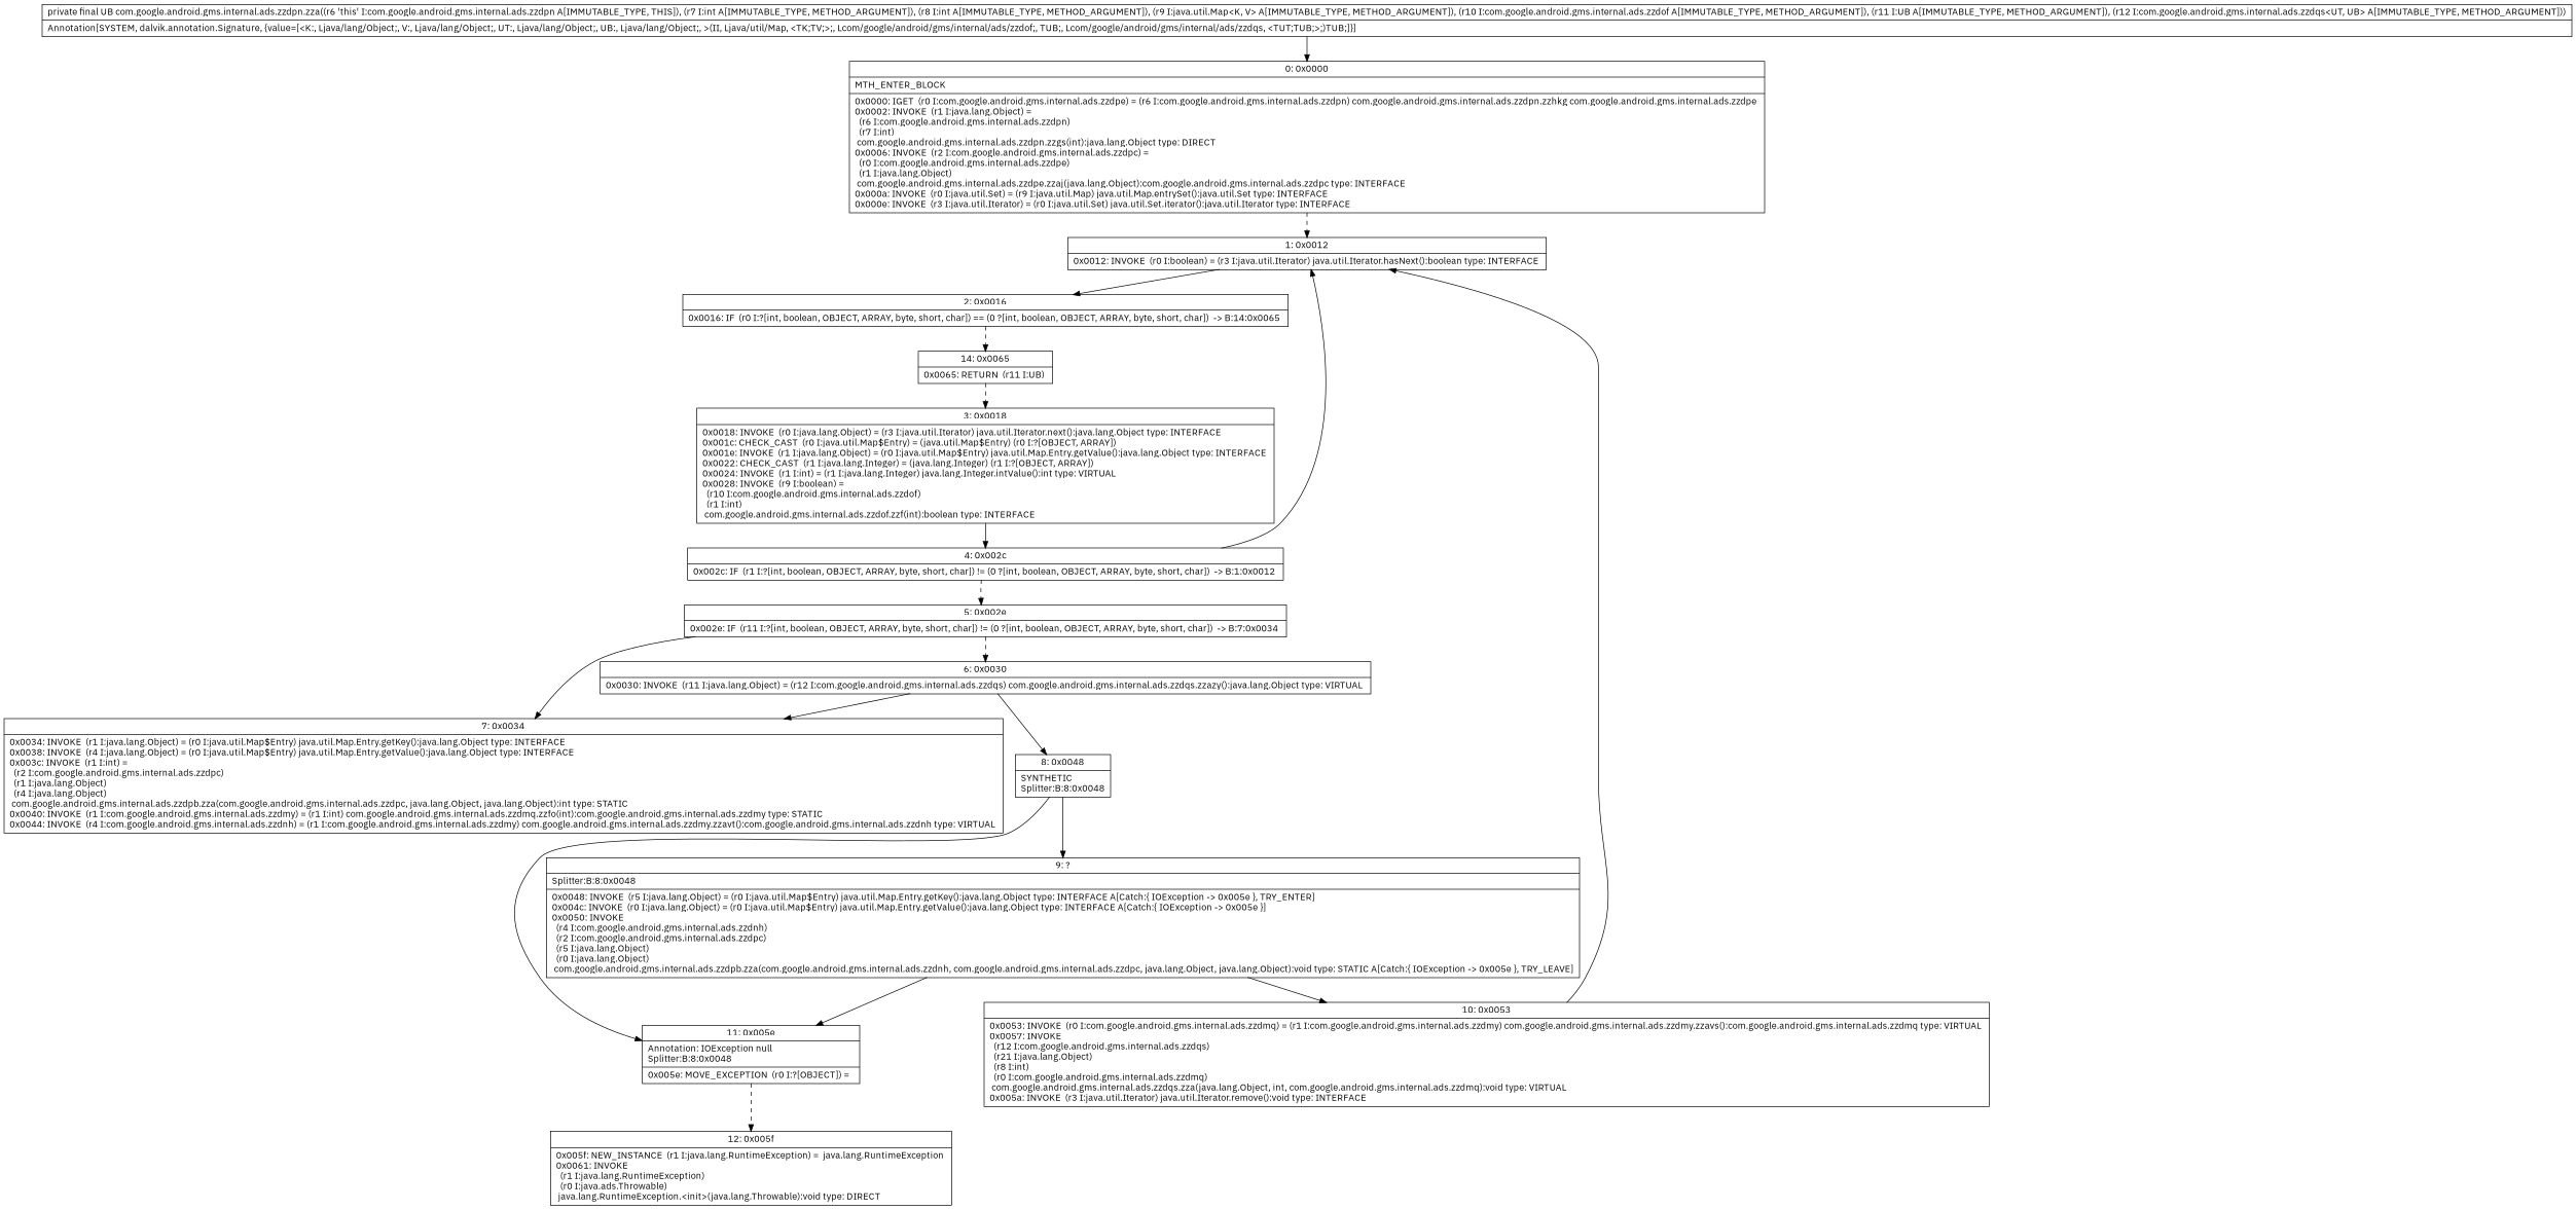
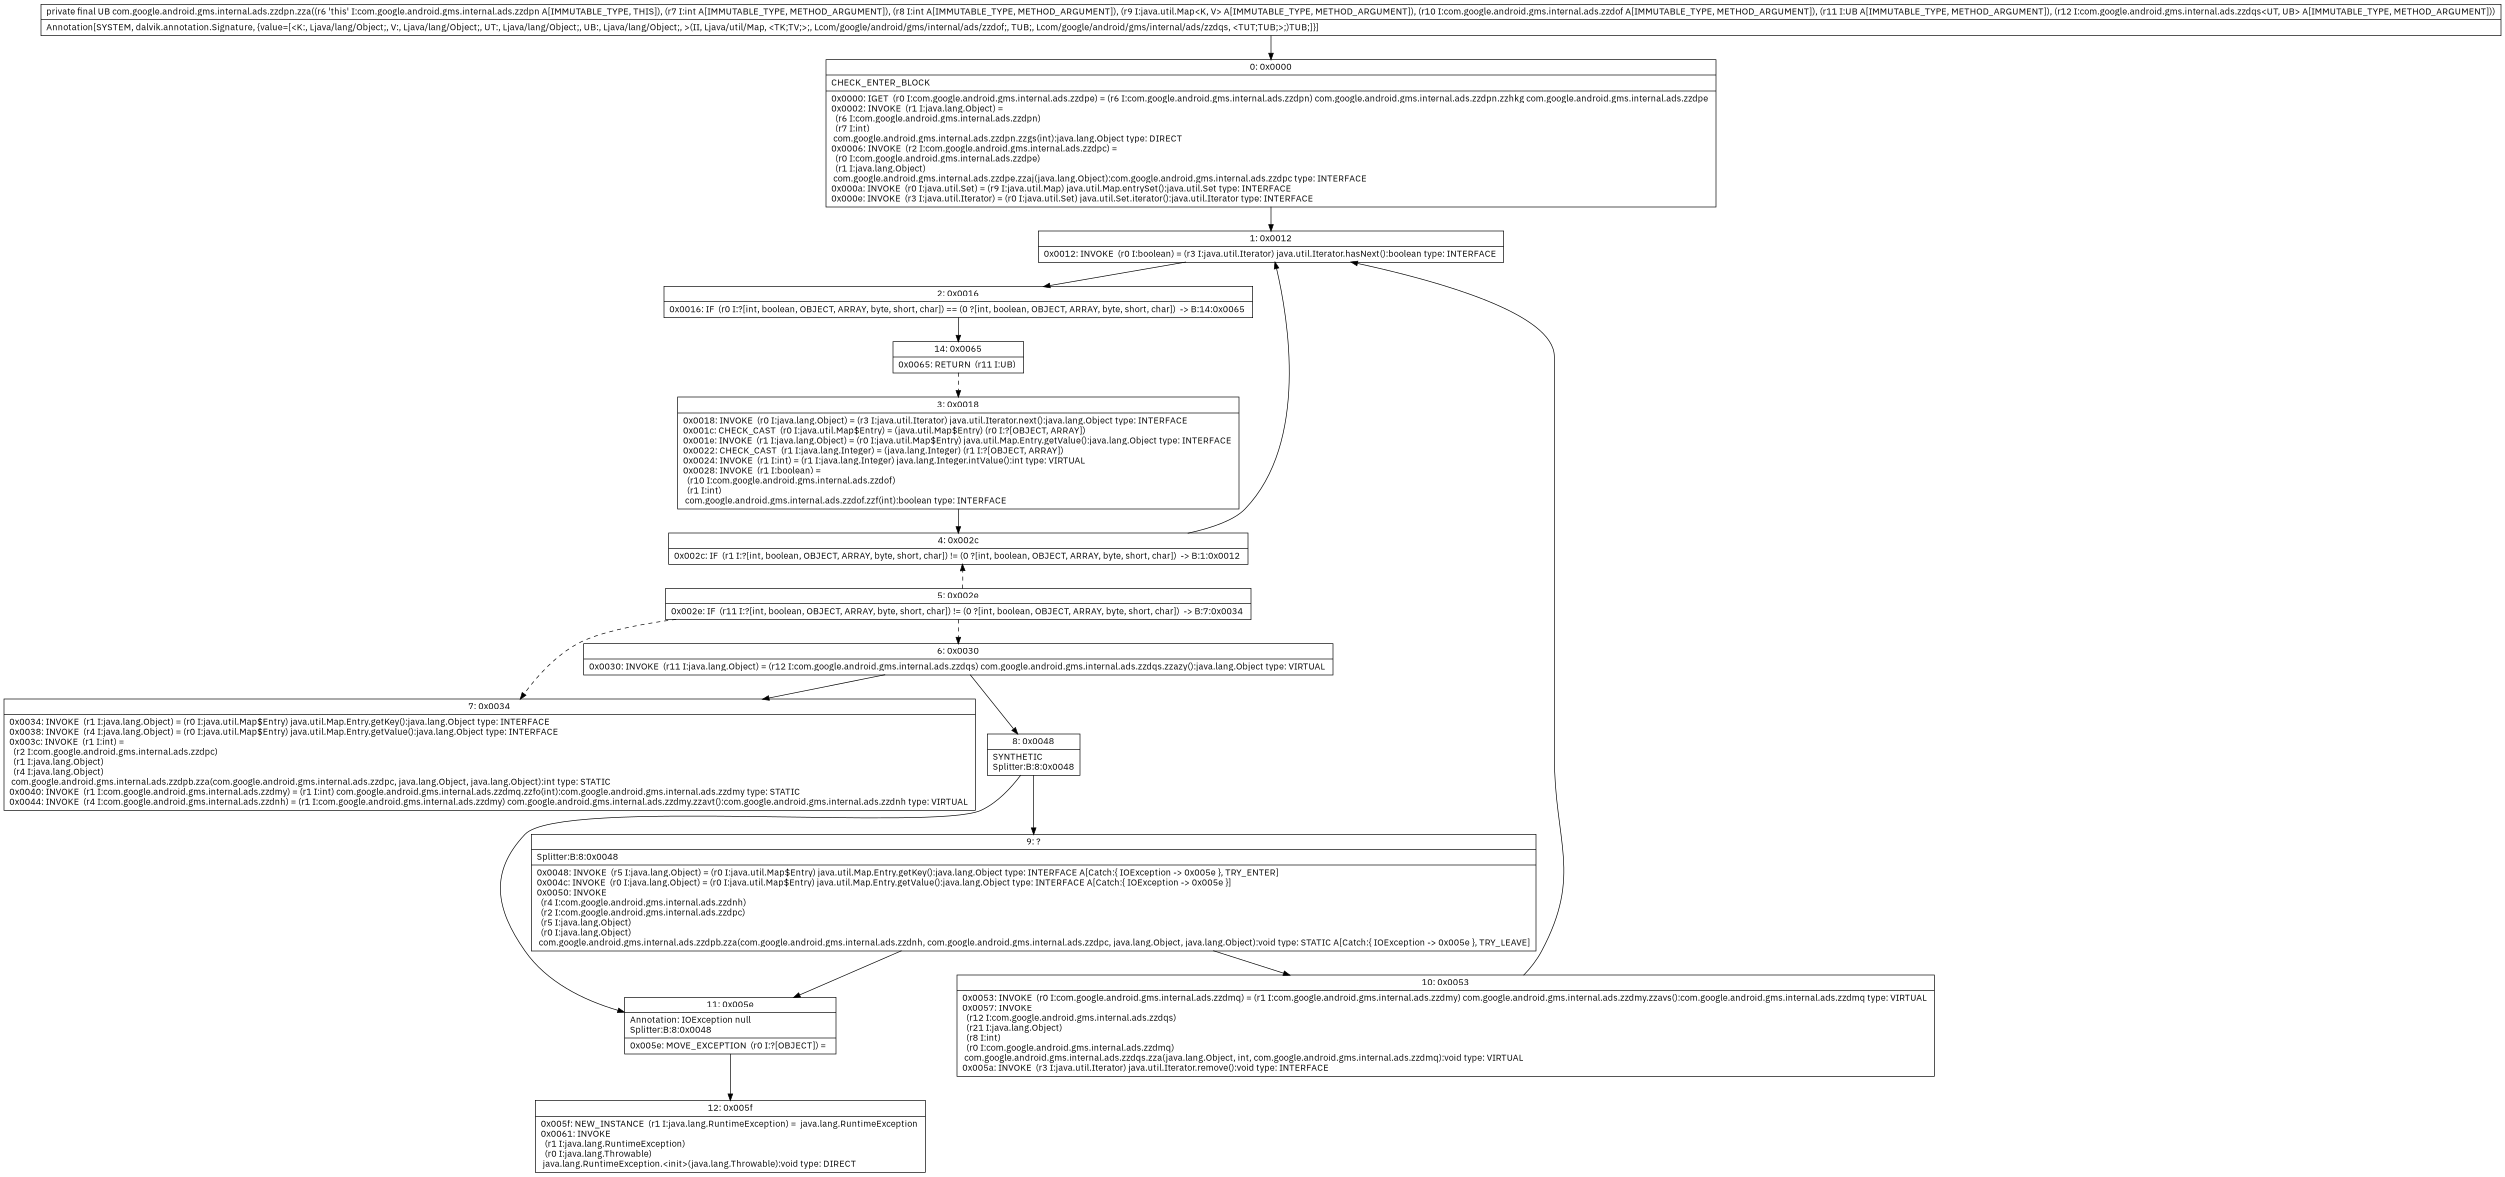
  digraph {
    fontname="IBM Plex Sans"
    node [fontname="IBM Plex Sans" shape=record]
    edge [fontname="IBM Plex Sans"]
-   n1 [label="{0\:\ 0x0000|MTH_ENTER_BLOCK\l|0x0000: IGET  (r0 I:com.google.android.gms.internal.ads.zzdpe) = (r6 I:com.google.android.gms.internal.ads.zzdpn) com.google.android.gms.internal.ads.zzdpn.zzhkg com.google.android.gms.internal.ads.zzdpe \l0x0002: INVOKE  (r1 I:java.lang.Object) = \l  (r6 I:com.google.android.gms.internal.ads.zzdpn)\l  (r7 I:int)\l com.google.android.gms.internal.ads.zzdpn.zzgs(int):java.lang.Object type: DIRECT \l0x0006: INVOKE  (r2 I:com.google.android.gms.internal.ads.zzdpc) = \l  (r0 I:com.google.android.gms.internal.ads.zzdpe)\l  (r1 I:java.lang.Object)\l com.google.android.gms.internal.ads.zzdpe.zzaj(java.lang.Object):com.google.android.gms.internal.ads.zzdpc type: INTERFACE \l0x000a: INVOKE  (r0 I:java.util.Set) = (r9 I:java.util.Map) java.util.Map.entrySet():java.util.Set type: INTERFACE \l0x000e: INVOKE  (r3 I:java.util.Iterator) = (r0 I:java.util.Set) java.util.Set.iterator():java.util.Iterator type: INTERFACE \l}"]
+   n1 [label="{0\:\ 0x0000|CHECK_ENTER_BLOCK\l|0x0000: IGET  (r0 I:com.google.android.gms.internal.ads.zzdpe) = (r6 I:com.google.android.gms.internal.ads.zzdpn) com.google.android.gms.internal.ads.zzdpn.zzhkg com.google.android.gms.internal.ads.zzdpe \l0x0002: INVOKE  (r1 I:java.lang.Object) = \l  (r6 I:com.google.android.gms.internal.ads.zzdpn)\l  (r7 I:int)\l com.google.android.gms.internal.ads.zzdpn.zzgs(int):java.lang.Object type: DIRECT \l0x0006: INVOKE  (r2 I:com.google.android.gms.internal.ads.zzdpc) = \l  (r0 I:com.google.android.gms.internal.ads.zzdpe)\l  (r1 I:java.lang.Object)\l com.google.android.gms.internal.ads.zzdpe.zzaj(java.lang.Object):com.google.android.gms.internal.ads.zzdpc type: INTERFACE \l0x000a: INVOKE  (r0 I:java.util.Set) = (r9 I:java.util.Map) java.util.Map.entrySet():java.util.Set type: INTERFACE \l0x000e: INVOKE  (r3 I:java.util.Iterator) = (r0 I:java.util.Set) java.util.Set.iterator():java.util.Iterator type: INTERFACE \l}"]
    n2 [label="{1\:\ 0x0012|0x0012: INVOKE  (r0 I:boolean) = (r3 I:java.util.Iterator) java.util.Iterator.hasNext():boolean type: INTERFACE \l}"]
    n3 [label="{2\:\ 0x0016|0x0016: IF  (r0 I:?[int, boolean, OBJECT, ARRAY, byte, short, char]) == (0 ?[int, boolean, OBJECT, ARRAY, byte, short, char])  \-\> B:14:0x0065 \l}"]
    n4 [label="{14\:\ 0x0065|0x0065: RETURN  (r11 I:UB) \l}"]
-   n5 [label="{3\:\ 0x0018|0x0018: INVOKE  (r0 I:java.lang.Object) = (r3 I:java.util.Iterator) java.util.Iterator.next():java.lang.Object type: INTERFACE \l0x001c: CHECK_CAST  (r0 I:java.util.Map$Entry) = (java.util.Map$Entry) (r0 I:?[OBJECT, ARRAY]) \l0x001e: INVOKE  (r1 I:java.lang.Object) = (r0 I:java.util.Map$Entry) java.util.Map.Entry.getValue():java.lang.Object type: INTERFACE \l0x0022: CHECK_CAST  (r1 I:java.lang.Integer) = (java.lang.Integer) (r1 I:?[OBJECT, ARRAY]) \l0x0024: INVOKE  (r1 I:int) = (r1 I:java.lang.Integer) java.lang.Integer.intValue():int type: VIRTUAL \l0x0028: INVOKE  (r9 I:boolean) = \l  (r10 I:com.google.android.gms.internal.ads.zzdof)\l  (r1 I:int)\l com.google.android.gms.internal.ads.zzdof.zzf(int):boolean type: INTERFACE \l}"]
+   n5 [label="{3\:\ 0x0018|0x0018: INVOKE  (r0 I:java.lang.Object) = (r3 I:java.util.Iterator) java.util.Iterator.next():java.lang.Object type: INTERFACE \l0x001c: CHECK_CAST  (r0 I:java.util.Map$Entry) = (java.util.Map$Entry) (r0 I:?[OBJECT, ARRAY]) \l0x001e: INVOKE  (r1 I:java.lang.Object) = (r0 I:java.util.Map$Entry) java.util.Map.Entry.getValue():java.lang.Object type: INTERFACE \l0x0022: CHECK_CAST  (r1 I:java.lang.Integer) = (java.lang.Integer) (r1 I:?[OBJECT, ARRAY]) \l0x0024: INVOKE  (r1 I:int) = (r1 I:java.lang.Integer) java.lang.Integer.intValue():int type: VIRTUAL \l0x0028: INVOKE  (r1 I:boolean) = \l  (r10 I:com.google.android.gms.internal.ads.zzdof)\l  (r1 I:int)\l com.google.android.gms.internal.ads.zzdof.zzf(int):boolean type: INTERFACE \l}"]
    n6 [label="{4\:\ 0x002c|0x002c: IF  (r1 I:?[int, boolean, OBJECT, ARRAY, byte, short, char]) != (0 ?[int, boolean, OBJECT, ARRAY, byte, short, char])  \-\> B:1:0x0012 \l}"]
    n7 [label="{5\:\ 0x002e|0x002e: IF  (r11 I:?[int, boolean, OBJECT, ARRAY, byte, short, char]) != (0 ?[int, boolean, OBJECT, ARRAY, byte, short, char])  \-\> B:7:0x0034 \l}"]
    n8 [label="{6\:\ 0x0030|0x0030: INVOKE  (r11 I:java.lang.Object) = (r12 I:com.google.android.gms.internal.ads.zzdqs) com.google.android.gms.internal.ads.zzdqs.zzazy():java.lang.Object type: VIRTUAL \l}"]
    n9 [label="{7\:\ 0x0034|0x0034: INVOKE  (r1 I:java.lang.Object) = (r0 I:java.util.Map$Entry) java.util.Map.Entry.getKey():java.lang.Object type: INTERFACE \l0x0038: INVOKE  (r4 I:java.lang.Object) = (r0 I:java.util.Map$Entry) java.util.Map.Entry.getValue():java.lang.Object type: INTERFACE \l0x003c: INVOKE  (r1 I:int) = \l  (r2 I:com.google.android.gms.internal.ads.zzdpc)\l  (r1 I:java.lang.Object)\l  (r4 I:java.lang.Object)\l com.google.android.gms.internal.ads.zzdpb.zza(com.google.android.gms.internal.ads.zzdpc, java.lang.Object, java.lang.Object):int type: STATIC \l0x0040: INVOKE  (r1 I:com.google.android.gms.internal.ads.zzdmy) = (r1 I:int) com.google.android.gms.internal.ads.zzdmq.zzfo(int):com.google.android.gms.internal.ads.zzdmy type: STATIC \l0x0044: INVOKE  (r4 I:com.google.android.gms.internal.ads.zzdnh) = (r1 I:com.google.android.gms.internal.ads.zzdmy) com.google.android.gms.internal.ads.zzdmy.zzavt():com.google.android.gms.internal.ads.zzdnh type: VIRTUAL \l}"]
    n10 [label="{8\:\ 0x0048|SYNTHETIC\lSplitter:B:8:0x0048\l}"]
    n11 [label="{9\:\ ?|Splitter:B:8:0x0048\l|0x0048: INVOKE  (r5 I:java.lang.Object) = (r0 I:java.util.Map$Entry) java.util.Map.Entry.getKey():java.lang.Object type: INTERFACE A[Catch:\{ IOException \-\> 0x005e \}, TRY_ENTER]\l0x004c: INVOKE  (r0 I:java.lang.Object) = (r0 I:java.util.Map$Entry) java.util.Map.Entry.getValue():java.lang.Object type: INTERFACE A[Catch:\{ IOException \-\> 0x005e \}]\l0x0050: INVOKE  \l  (r4 I:com.google.android.gms.internal.ads.zzdnh)\l  (r2 I:com.google.android.gms.internal.ads.zzdpc)\l  (r5 I:java.lang.Object)\l  (r0 I:java.lang.Object)\l com.google.android.gms.internal.ads.zzdpb.zza(com.google.android.gms.internal.ads.zzdnh, com.google.android.gms.internal.ads.zzdpc, java.lang.Object, java.lang.Object):void type: STATIC A[Catch:\{ IOException \-\> 0x005e \}, TRY_LEAVE]\l}"]
    n12 [label="{11\:\ 0x005e|Annotation: IOException null\lSplitter:B:8:0x0048\l|0x005e: MOVE_EXCEPTION  (r0 I:?[OBJECT]) =  \l}"]
    n13 [label="{10\:\ 0x0053|0x0053: INVOKE  (r0 I:com.google.android.gms.internal.ads.zzdmq) = (r1 I:com.google.android.gms.internal.ads.zzdmy) com.google.android.gms.internal.ads.zzdmy.zzavs():com.google.android.gms.internal.ads.zzdmq type: VIRTUAL \l0x0057: INVOKE  \l  (r12 I:com.google.android.gms.internal.ads.zzdqs)\l  (r21 I:java.lang.Object)\l  (r8 I:int)\l  (r0 I:com.google.android.gms.internal.ads.zzdmq)\l com.google.android.gms.internal.ads.zzdqs.zza(java.lang.Object, int, com.google.android.gms.internal.ads.zzdmq):void type: VIRTUAL \l0x005a: INVOKE  (r3 I:java.util.Iterator) java.util.Iterator.remove():void type: INTERFACE \l}"]
-   n14 [label="{12\:\ 0x005f|0x005f: NEW_INSTANCE  (r1 I:java.lang.RuntimeException) =  java.lang.RuntimeException \l0x0061: INVOKE  \l  (r1 I:java.lang.RuntimeException)\l  (r0 I:java.ads.Throwable)\l java.lang.RuntimeException.\<init\>(java.lang.Throwable):void type: DIRECT \l}"]
+   n14 [label="{12\:\ 0x005f|0x005f: NEW_INSTANCE  (r1 I:java.lang.RuntimeException) =  java.lang.RuntimeException \l0x0061: INVOKE  \l  (r1 I:java.lang.RuntimeException)\l  (r0 I:java.lang.Throwable)\l java.lang.RuntimeException.\<init\>(java.lang.Throwable):void type: DIRECT \l}"]
    n15 [label="{private final UB com.google.android.gms.internal.ads.zzdpn.zza((r6 'this' I:com.google.android.gms.internal.ads.zzdpn A[IMMUTABLE_TYPE, THIS]), (r7 I:int A[IMMUTABLE_TYPE, METHOD_ARGUMENT]), (r8 I:int A[IMMUTABLE_TYPE, METHOD_ARGUMENT]), (r9 I:java.util.Map\<K, V\> A[IMMUTABLE_TYPE, METHOD_ARGUMENT]), (r10 I:com.google.android.gms.internal.ads.zzdof A[IMMUTABLE_TYPE, METHOD_ARGUMENT]), (r11 I:UB A[IMMUTABLE_TYPE, METHOD_ARGUMENT]), (r12 I:com.google.android.gms.internal.ads.zzdqs\<UT, UB\> A[IMMUTABLE_TYPE, METHOD_ARGUMENT]))  | Annotation[SYSTEM, dalvik.annotation.Signature, \{value=[\<K:, Ljava\/lang\/Object;, V:, Ljava\/lang\/Object;, UT:, Ljava\/lang\/Object;, UB:, Ljava\/lang\/Object;, \>(II, Ljava\/util\/Map, \<TK;TV;\>;, Lcom\/google\/android\/gms\/internal\/ads\/zzdof;, TUB;, Lcom\/google\/android\/gms\/internal\/ads\/zzdqs, \<TUT;TUB;\>;)TUB;]\}]\l}"]
-   n1 -> n2 [style=dashed]
+   n1 -> n2
    n2 -> n3
-   n3 -> n4 [style=dashed]
+   n3 -> n4
    n4 -> n5 [style=dashed]
    n5 -> n6
    n6 -> n2
-   n6 -> n7 [style=dashed]
+   n7 -> n6 [style=dashed]
    n7 -> n8 [style=dashed]
-   n7 -> n9
+   n7 -> n9 [style=dashed]
    n8 -> n9
    n8 -> n10
    n10 -> n11
    n10 -> n12
    n11 -> n12
    n11 -> n13
-   n12 -> n14 [style=dashed]
+   n12 -> n14
    n13 -> n2
    n15 -> n1
  }
